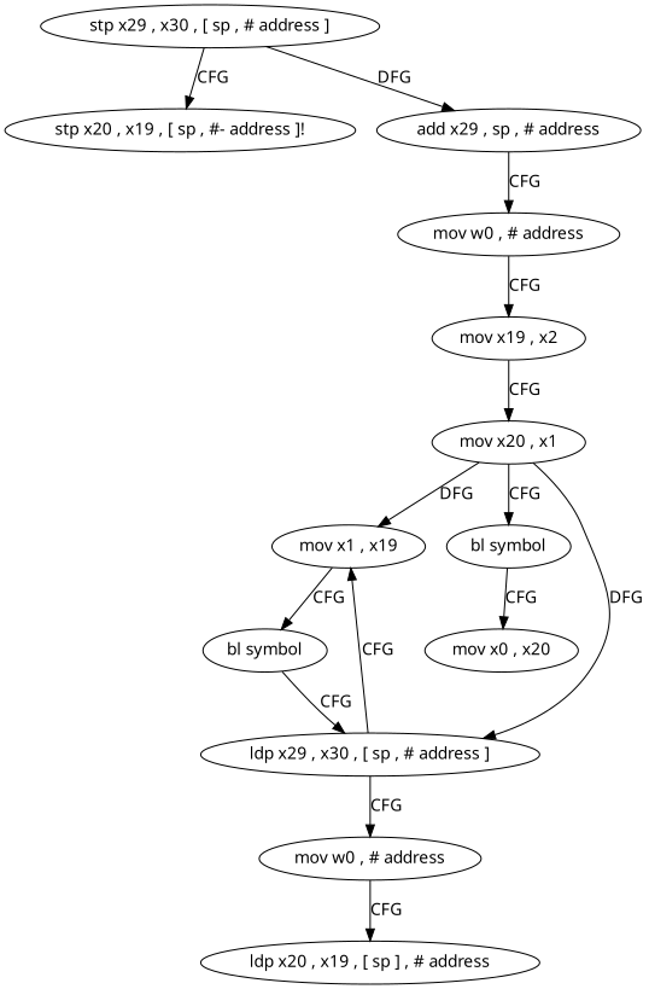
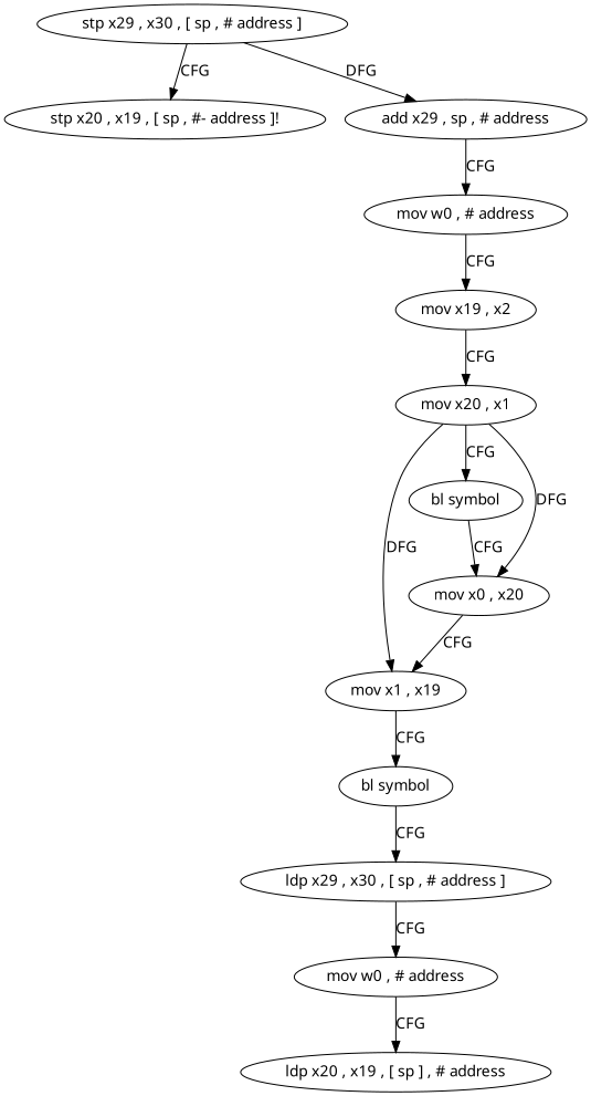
  digraph {
    fontname="Noto Sans"
    node [fontname="Noto Sans"]
    edge [fontname="Noto Sans"]
    n1 [label="stp x20 , x19 , [ sp , #- address ]!"]
    n2 [label="stp x29 , x30 , [ sp , # address ]"]
    n3 [label="add x29 , sp , # address"]
    n4 [label="mov w0 , # address"]
    n5 [label="mov x19 , x2"]
    n6 [label="mov x20 , x1"]
    n7 [label="mov x1 , x19"]
    n8 [label="bl symbol"]
    n9 [label="mov x0 , x20"]
    n10 [label="bl symbol"]
    n11 [label="ldp x29 , x30 , [ sp , # address ]"]
    n12 [label="mov w0 , # address"]
    n13 [label="ldp x20 , x19 , [ sp ] , # address"]
    n2 -> n1 [label=CFG]
    n2 -> n3 [label=DFG]
    n3 -> n4 [label=CFG]
    n4 -> n5 [label=CFG]
    n5 -> n6 [label=CFG]
    n6 -> n7 [label=DFG]
    n6 -> n8 [label=CFG]
-   n6 -> n11 [label=DFG]
+   n6 -> n9 [label=DFG]
    n7 -> n10 [label=CFG]
    n8 -> n9 [label=CFG]
-   n11 -> n7 [label=CFG]
+   n9 -> n7 [label=CFG]
    n10 -> n11 [label=CFG]
    n11 -> n12 [label=CFG]
    n12 -> n13 [label=CFG]
  }
